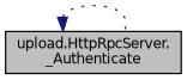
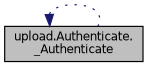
  digraph {
    rankdir=LR
-   n1 [color=black fillcolor=grey75 fontcolor=black fontname=Helvetica fontsize=10 height=0.2 label="upload.HttpRpcServer.\l_Authenticate" shape=record style=filled width=0.4]
+   n1 [color=black fillcolor=grey75 fontcolor=black fontname=Helvetica fontsize=10 height=0.2 label="upload.Authenticate.\l_Authenticate" shape=record style=filled width=0.4]
    n1 -> n1 [color=midnightblue dir=back fontname=Helvetica fontsize=10 labelfontname=Helvetica labelfontsize=10 style=dotted]
  }
